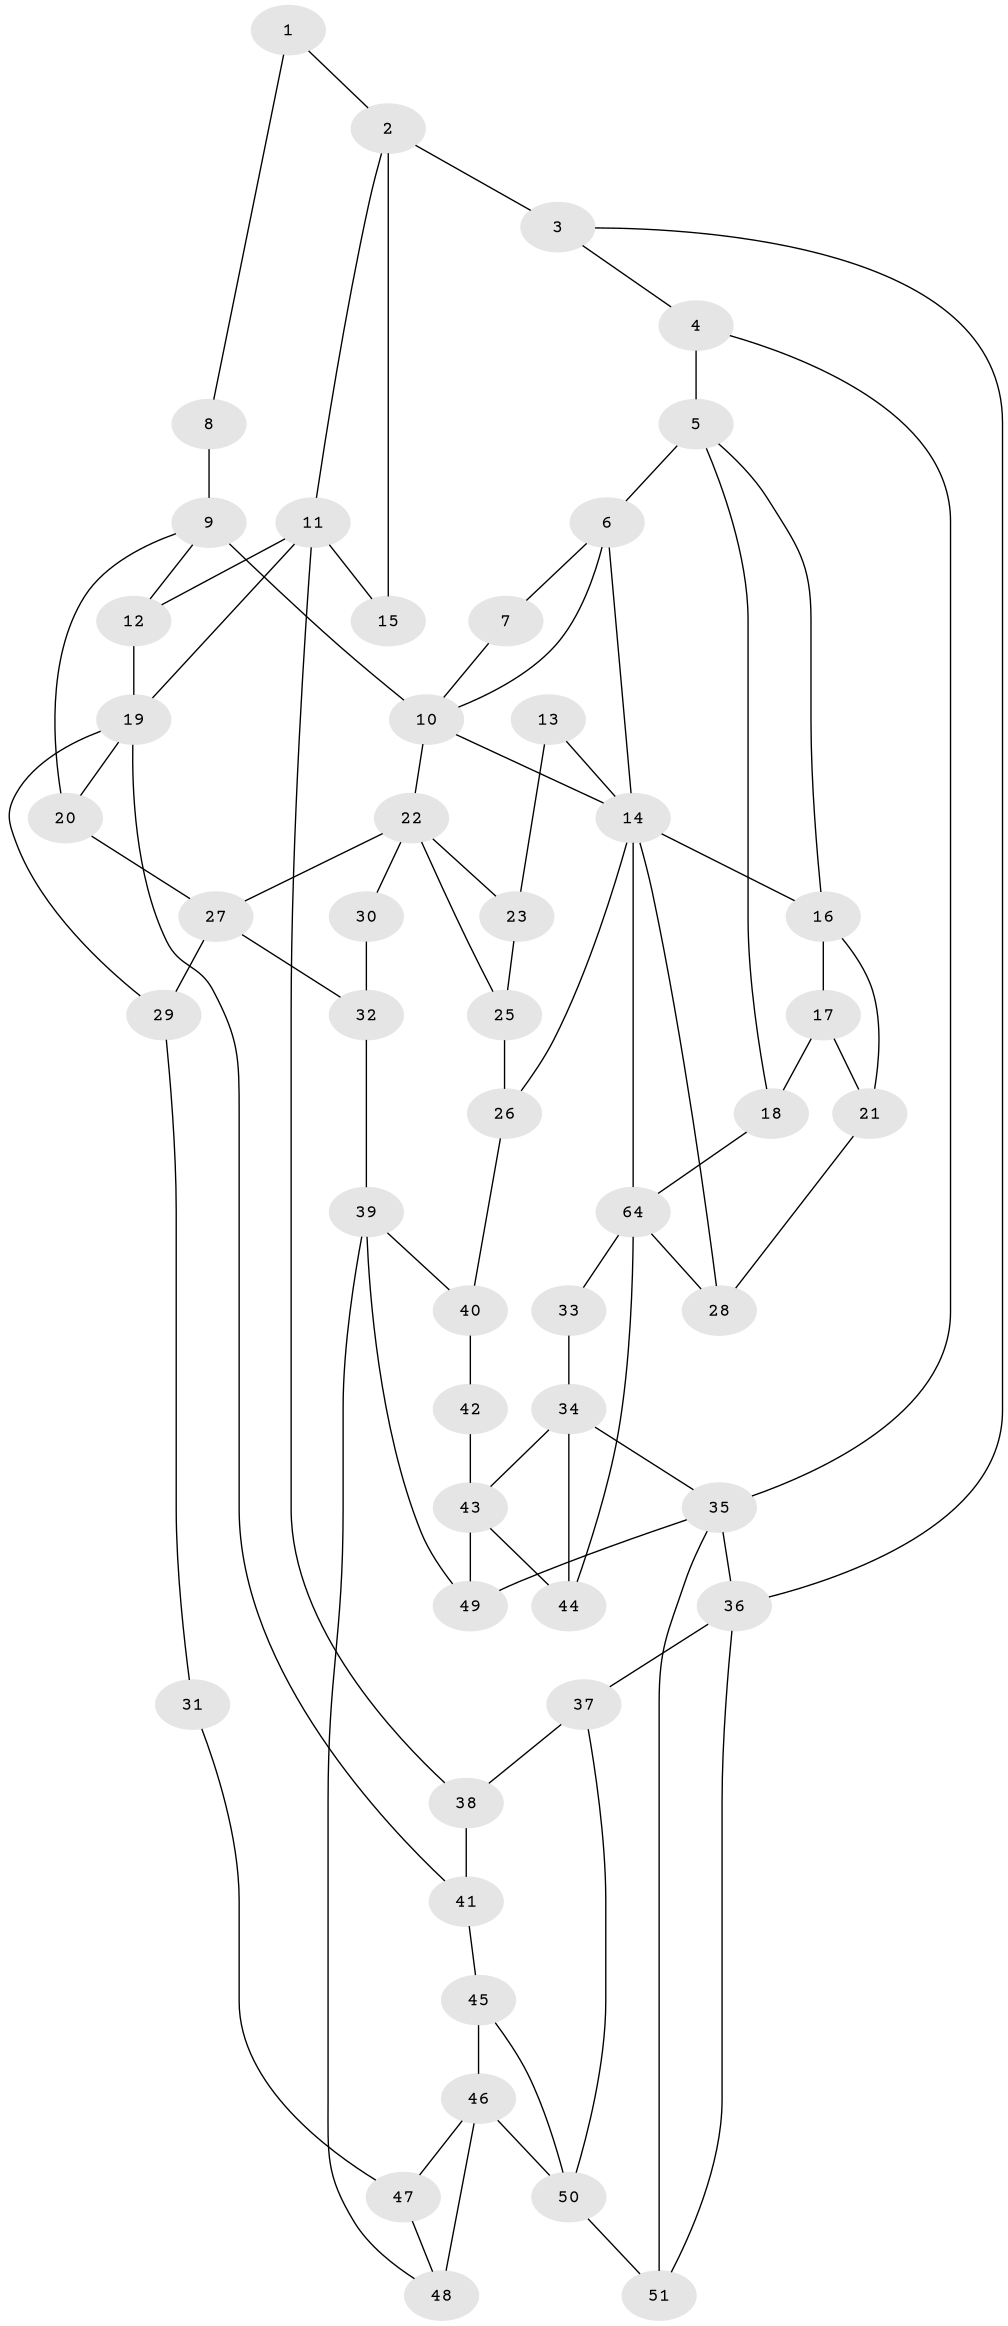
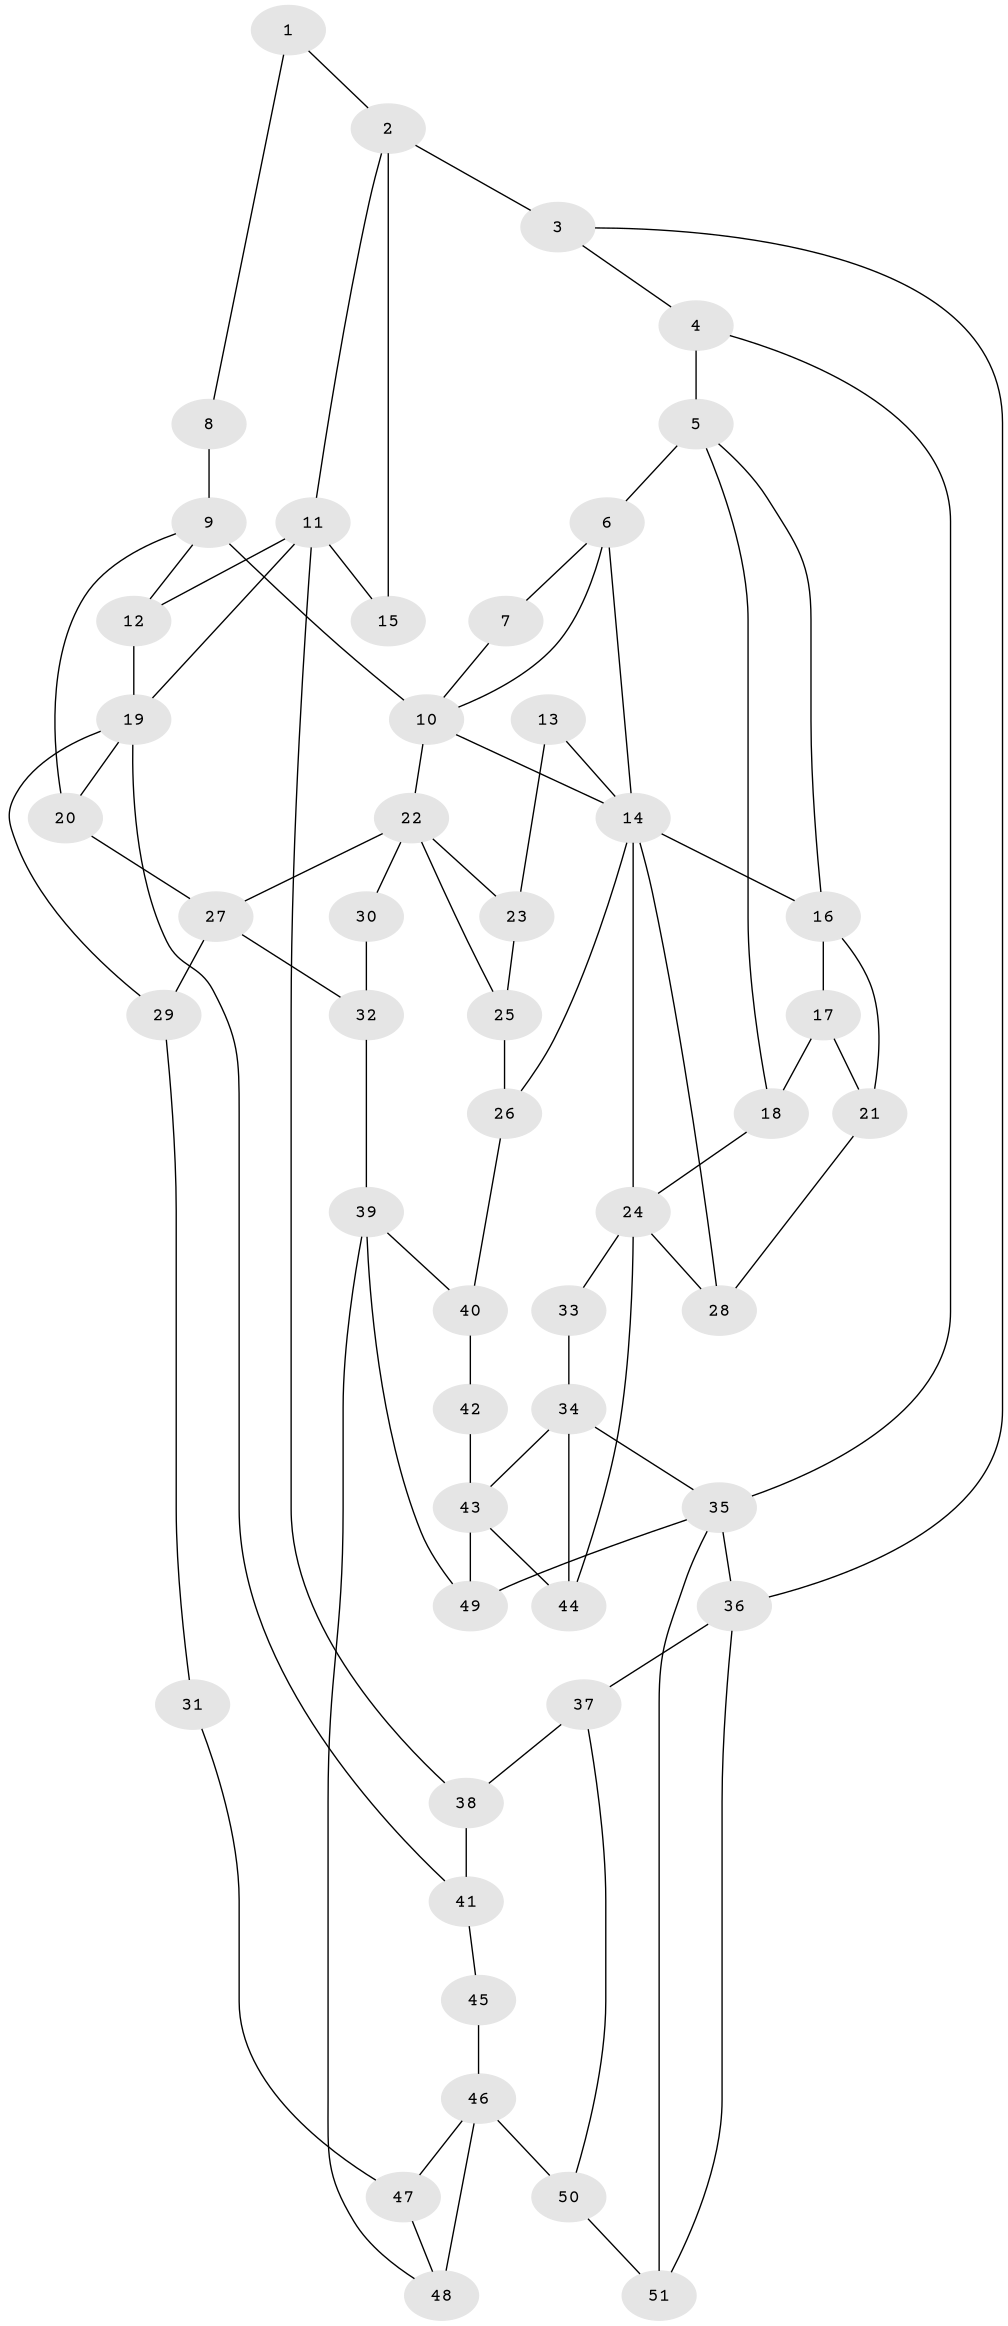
  graph {
    fontname="Courier Prime"
    node [color=gray90 fontname="Courier Prime" style=filled]
    edge [fontname="Courier Prime" weight=1.0]
    1
    2
    8
    3
    11
    15
    9
    4
    36
    12
    19
    38
    5
    35
    51
    37
    6
    16
    18
    49
    7
    10
    14
    17
    21
-   24 [label=64]
+   24
    22
    26
    28
    20
    27
    13
    23
    25
    30
    29
    41
    40
    33
    44
    31
    45
    32
    34
    42
    47
    39
    48
    43
    50
    46
    1 -- 2
    1 -- 8
    2 -- 3 [weight=2.0]
    2 -- 11
    2 -- 15 [weight=2.0]
    8 -- 9 [weight=2.0]
    3 -- 4
    3 -- 36
    11 -- 15
    11 -- 12
    11 -- 19
    11 -- 38
    9 -- 12
    9 -- 10 [weight=2.0]
    9 -- 20
    4 -- 5 [weight=2.0]
    4 -- 35
    36 -- 51
    36 -- 37
    12 -- 19 [weight=2.0]
    19 -- 20
    19 -- 29
    19 -- 41
    38 -- 41
    5 -- 6 [weight=2.0]
    5 -- 16
    5 -- 18
    35 -- 36
    35 -- 51
    35 -- 49
    37 -- 38
    37 -- 50
    6 -- 7 [weight=2.0]
    6 -- 10
    6 -- 14
    16 -- 17
    16 -- 21
    18 -- 24
    7 -- 10
    10 -- 14
    10 -- 22
    14 -- 16
    14 -- 24
    14 -- 26
    14 -- 28
    17 -- 18
    17 -- 21 [weight=2.0]
    21 -- 28
    24 -- 28
    24 -- 33
    24 -- 44
    22 -- 27
    22 -- 23
    22 -- 25
    22 -- 30 [weight=2.0]
    26 -- 40
    20 -- 27
    27 -- 29
    27 -- 32
    13 -- 14
    13 -- 23
    23 -- 25
    25 -- 26
    30 -- 32
    29 -- 31
    41 -- 45
    40 -- 42
    33 -- 34 [weight=2.0]
    31 -- 47
-   45 -- 50
    45 -- 46
    32 -- 39
    34 -- 35 [weight=2.0]
    34 -- 44
    34 -- 43
    42 -- 43 [weight=2.0]
    47 -- 48
    39 -- 49
    39 -- 40
    39 -- 48 [weight=2.0]
    43 -- 49
    43 -- 44
    50 -- 51
    46 -- 47
    46 -- 48 [weight=3.0]
    46 -- 50
  }
